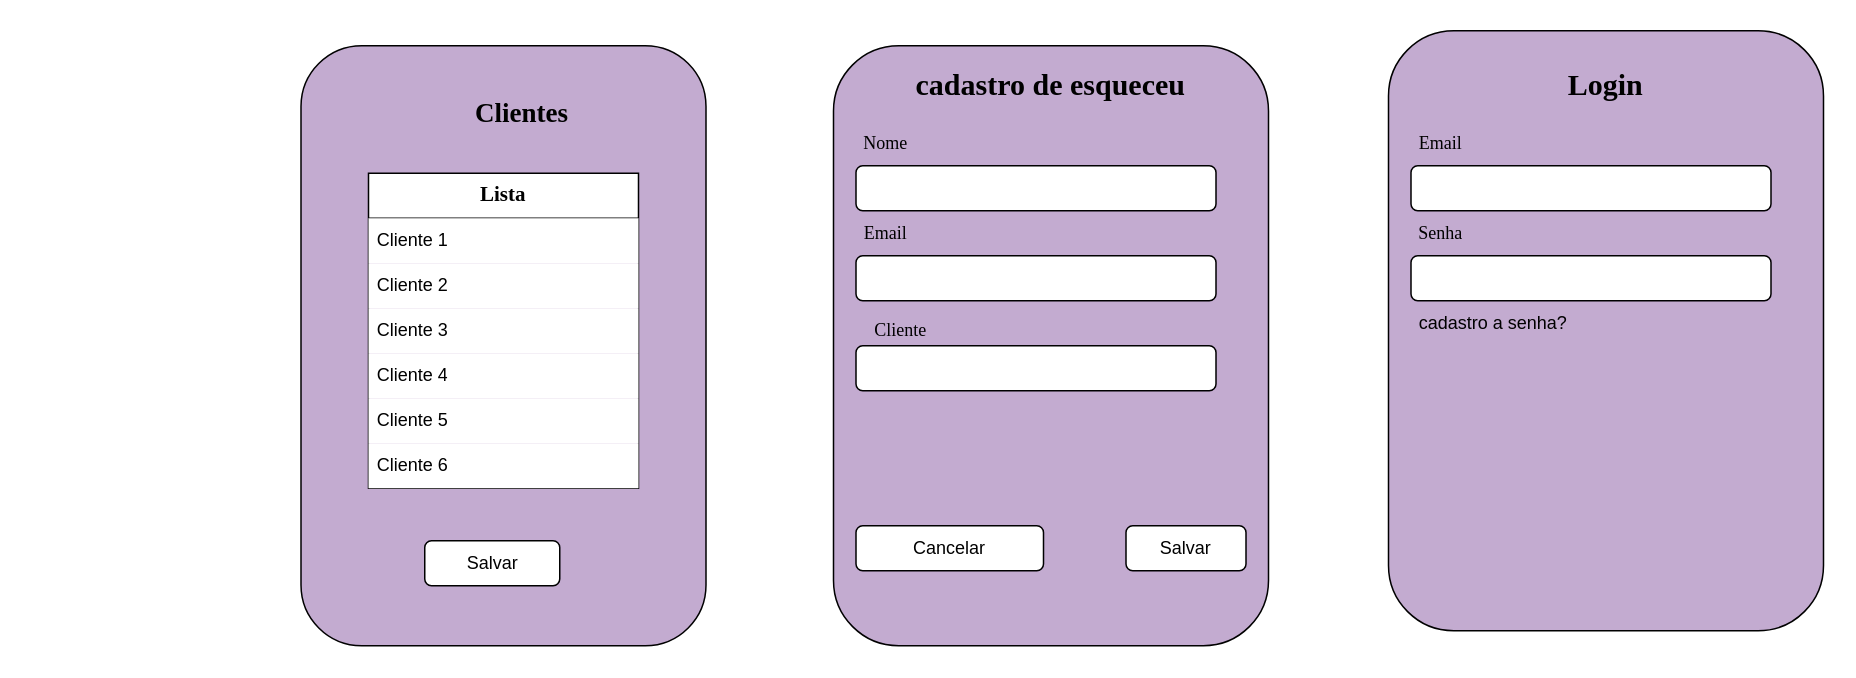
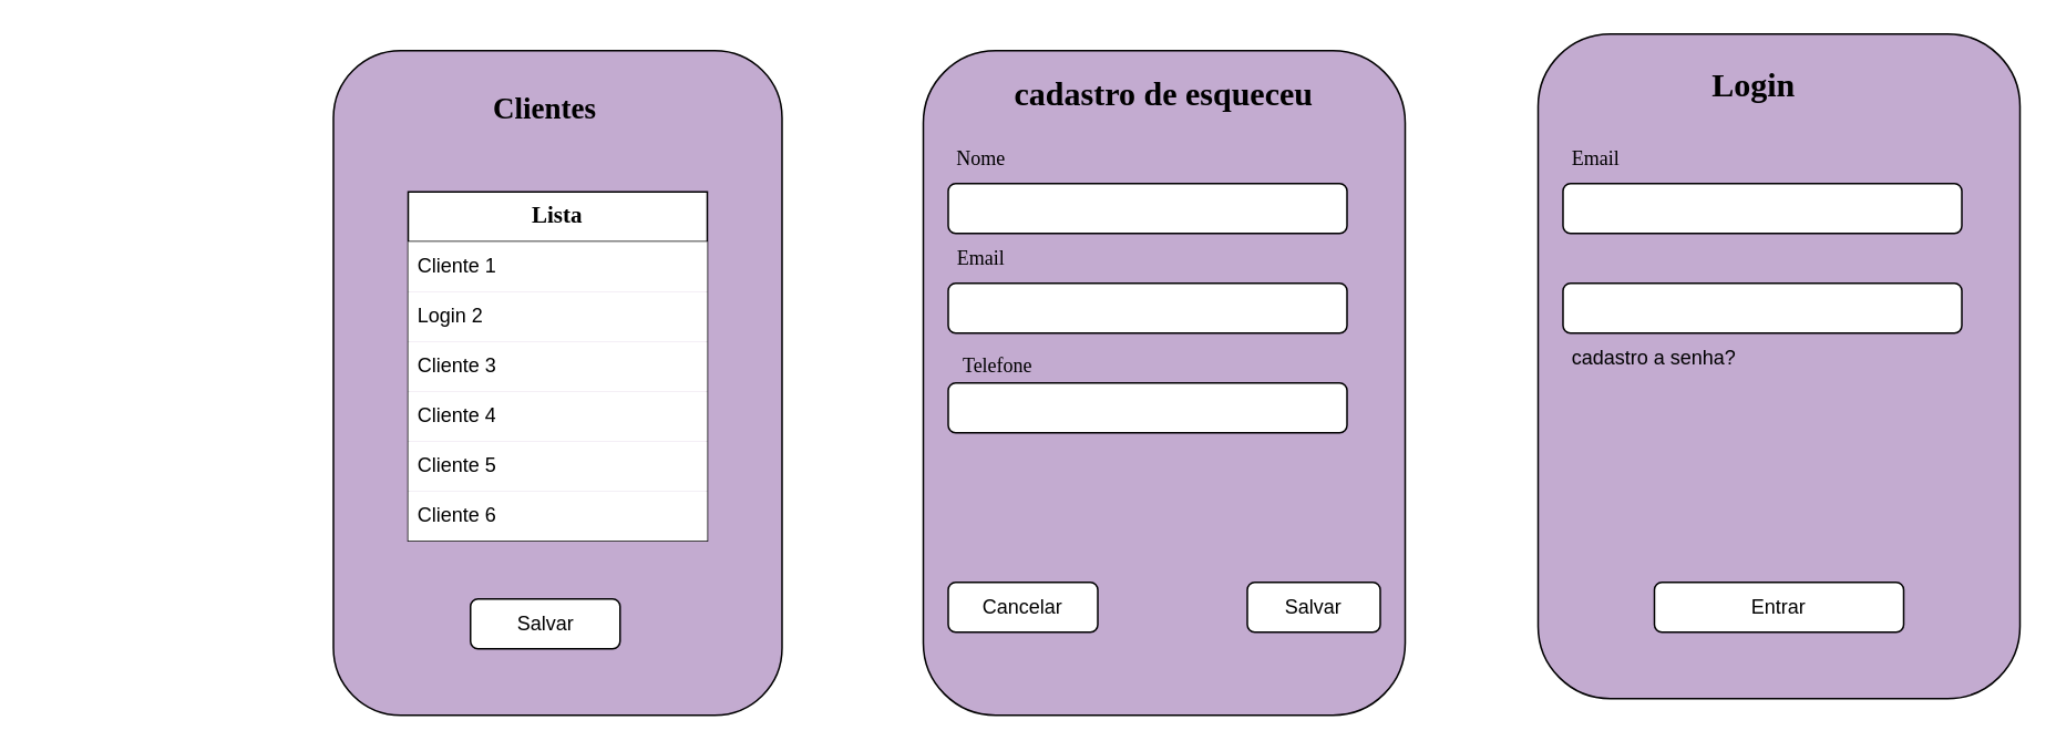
  <mxCell id="0" />
  <mxCell id="1" parent="0" />
  <mxCell id="2" value="" style="rounded=1;whiteSpace=wrap;html=1;fillColor=#C3ABD0;gradientColor=none;" parent="1" vertex="1"><mxGeometry x="555" y="30" width="290" height="400" as="geometry" /></mxCell>
  <mxCell id="3" value="" style="rounded=1;whiteSpace=wrap;html=1;" parent="1" vertex="1"><mxGeometry x="570" y="110" width="240" height="30" as="geometry" /></mxCell>
  <mxCell id="4" value="&lt;font face=&quot;Times New Roman&quot; size=&quot;1&quot; style=&quot;&quot;&gt;&lt;b style=&quot;font-size: 20px;&quot;&gt;cadastro de esqueceu&lt;/b&gt;&lt;/font&gt;" style="text;html=1;align=center;verticalAlign=middle;whiteSpace=wrap;rounded=0;fillColor=none;strokeWidth=0;" parent="1" vertex="1"><mxGeometry x="590" y="40" width="220" height="30" as="geometry" /></mxCell>
  <mxCell id="5" value="&lt;font face=&quot;Times New Roman&quot;&gt;Nome&lt;/font&gt;" style="text;html=1;align=center;verticalAlign=middle;whiteSpace=wrap;rounded=0;" parent="1" vertex="1"><mxGeometry x="560" y="80" width="60" height="30" as="geometry" /></mxCell>
  <mxCell id="6" value="" style="rounded=1;whiteSpace=wrap;html=1;" parent="1" vertex="1"><mxGeometry x="570" y="170" width="240" height="30" as="geometry" /></mxCell>
  <mxCell id="7" value="&lt;font face=&quot;Times New Roman&quot;&gt;Email&lt;/font&gt;" style="text;html=1;align=center;verticalAlign=middle;whiteSpace=wrap;rounded=0;" parent="1" vertex="1"><mxGeometry x="560" y="140" width="60" height="30" as="geometry" /></mxCell>
  <mxCell id="8" value="" style="rounded=1;whiteSpace=wrap;html=1;" parent="1" vertex="1"><mxGeometry x="570" y="230" width="240" height="30" as="geometry" /></mxCell>
- <mxCell id="9" value="&lt;font face=&quot;Times New Roman&quot;&gt;Cliente&lt;/font&gt;" style="text;html=1;align=center;verticalAlign=middle;whiteSpace=wrap;rounded=0;" parent="1" vertex="1"><mxGeometry x="570" y="205" width="60" height="30" as="geometry" /></mxCell>
+ <mxCell id="9" value="&lt;font face=&quot;Times New Roman&quot;&gt;Telefone&lt;/font&gt;" style="text;html=1;align=center;verticalAlign=middle;whiteSpace=wrap;rounded=0;" parent="1" vertex="1"><mxGeometry x="570" y="205" width="60" height="30" as="geometry" /></mxCell>
  <mxCell id="10" value="Salvar" style="rounded=1;whiteSpace=wrap;html=1;" parent="1" vertex="1"><mxGeometry x="750" y="350" width="80" height="30" as="geometry" /></mxCell>
- <mxCell id="11" value="Cancelar" style="rounded=1;whiteSpace=wrap;html=1;" parent="1" vertex="1"><mxGeometry x="570" y="350" width="125" height="30" as="geometry" /></mxCell>
+ <mxCell id="11" value="Cancelar" style="rounded=1;whiteSpace=wrap;html=1;" parent="1" vertex="1"><mxGeometry x="570" y="350" width="90" height="30" as="geometry" /></mxCell>
  <mxCell id="12" value="" style="rounded=1;whiteSpace=wrap;html=1;fillColor=#C3ABD0;" parent="1" vertex="1"><mxGeometry x="925" y="20" width="290" height="400" as="geometry" /></mxCell>
- <mxCell id="13" value="&lt;span style=&quot;font-size: 15px;&quot;&gt;&lt;b style=&quot;font-size: 20px;&quot;&gt;&lt;font face=&quot;Times New Roman&quot;&gt;Login&lt;/font&gt;&lt;/b&gt;&lt;/span&gt;" style="text;html=1;align=center;verticalAlign=middle;whiteSpace=wrap;rounded=0;" parent="1" vertex="1"><mxGeometry x="950" y="40" width="240" height="30" as="geometry" /></mxCell>
+ <mxCell id="13" value="&lt;span style=&quot;font-size: 15px;&quot;&gt;&lt;b style=&quot;font-size: 20px;&quot;&gt;&lt;font face=&quot;Times New Roman&quot;&gt;Login&lt;/font&gt;&lt;/b&gt;&lt;/span&gt;" style="text;html=1;align=center;verticalAlign=middle;whiteSpace=wrap;rounded=0;" parent="1" vertex="1"><mxGeometry x="935" y="35" width="240" height="30" as="geometry" /></mxCell>
  <mxCell id="14" value="" style="rounded=1;whiteSpace=wrap;html=1;" parent="1" vertex="1"><mxGeometry x="940" y="110" width="240" height="30" as="geometry" /></mxCell>
  <mxCell id="15" value="&lt;font face=&quot;Times New Roman&quot;&gt;Email&lt;/font&gt;" style="text;html=1;align=center;verticalAlign=middle;whiteSpace=wrap;rounded=0;" parent="1" vertex="1"><mxGeometry x="930" y="80" width="60" height="30" as="geometry" /></mxCell>
  <mxCell id="16" value="" style="rounded=1;whiteSpace=wrap;html=1;" parent="1" vertex="1"><mxGeometry x="940" y="170" width="240" height="30" as="geometry" /></mxCell>
- <mxCell id="17" value="&lt;font face=&quot;Times New Roman&quot;&gt;Senha&lt;/font&gt;" style="text;html=1;align=center;verticalAlign=middle;whiteSpace=wrap;rounded=0;" parent="1" vertex="1"><mxGeometry x="930" y="140" width="60" height="30" as="geometry" /></mxCell>
+ <mxCell id="18" value="Entrar" style="rounded=1;whiteSpace=wrap;html=1;" parent="1" vertex="1"><mxGeometry x="995" y="350" width="150" height="30" as="geometry" /></mxCell>
  <mxCell id="19" value="cadastro a senha?" style="text;html=1;align=center;verticalAlign=middle;whiteSpace=wrap;rounded=0;" parent="1" vertex="1"><mxGeometry x="940" y="200" width="110" height="30" as="geometry" /></mxCell>
  <mxCell id="20" value="" style="rounded=1;whiteSpace=wrap;html=1;fillColor=#C3ABD0;" vertex="1" parent="1"><mxGeometry x="200" y="30" width="270" height="400" as="geometry" /></mxCell>
- <mxCell id="21" value="&lt;font face=&quot;Times New Roman&quot; style=&quot;font-size: 18px;&quot;&gt;&lt;b&gt;Clientes&lt;/b&gt;&lt;/font&gt;" style="text;html=1;align=center;verticalAlign=middle;whiteSpace=wrap;rounded=0;" vertex="1" parent="1"><mxGeometry x="280" y="60" width="135" height="30" as="geometry" /></mxCell>
+ <mxCell id="21" value="&lt;font face=&quot;Times New Roman&quot; style=&quot;font-size: 18px;&quot;&gt;&lt;b&gt;Clientes&lt;/b&gt;&lt;/font&gt;" style="text;html=1;align=center;verticalAlign=middle;whiteSpace=wrap;rounded=0;" vertex="1" parent="1"><mxGeometry x="260" y="50" width="135" height="30" as="geometry" /></mxCell>
  <mxCell id="22" value="" style="shape=tableRow;horizontal=0;startSize=0;swimlaneHead=0;swimlaneBody=0;top=0;left=0;bottom=0;right=0;collapsible=0;dropTarget=0;fillColor=none;points=[[0,0.5],[1,0.5]];portConstraint=eastwest;fontSize=16;strokeColor=inherit;" vertex="1" parent="1"><mxGeometry x="20" y="80" width="180" height="80" as="geometry" /></mxCell>
  <mxCell id="23" value="" style="shape=partialRectangle;html=1;whiteSpace=wrap;connectable=0;fillColor=none;top=0;left=0;bottom=0;right=0;overflow=hidden;fontSize=12;strokeColor=inherit;" vertex="1" parent="22"><mxGeometry x="60" width="60" height="80" as="geometry"><mxRectangle width="60" height="80" as="alternateBounds" /></mxGeometry></mxCell>
  <mxCell id="24" value="" style="shape=partialRectangle;html=1;whiteSpace=wrap;connectable=0;fillColor=none;top=0;left=0;bottom=0;right=0;overflow=hidden;fontSize=12;strokeColor=inherit;" vertex="1" parent="22"><mxGeometry x="110" y="15" width="60" height="80" as="geometry"><mxRectangle width="60" height="80" as="alternateBounds" /></mxGeometry></mxCell>
  <mxCell id="25" value="&lt;font face=&quot;Times New Roman&quot; style=&quot;font-size: 14px;&quot;&gt;&lt;b&gt;Lista&lt;/b&gt;&lt;/font&gt;" style="swimlane;fontStyle=0;childLayout=stackLayout;horizontal=1;startSize=30;horizontalStack=0;resizeParent=1;resizeParentMax=0;resizeLast=0;collapsible=1;marginBottom=0;whiteSpace=wrap;html=1;" vertex="1" parent="1"><mxGeometry x="245" y="115" width="180" height="210" as="geometry" /></mxCell>
  <mxCell id="26" value="Cliente 1" style="text;strokeColor=none;fillColor=default;align=left;verticalAlign=middle;spacingLeft=4;spacingRight=4;overflow=hidden;points=[[0,0.5],[1,0.5]];portConstraint=eastwest;rotatable=0;whiteSpace=wrap;html=1;" vertex="1" parent="25"><mxGeometry y="30" width="180" height="30" as="geometry" /></mxCell>
- <mxCell id="27" value="Cliente 2" style="text;strokeColor=none;fillColor=default;align=left;verticalAlign=middle;spacingLeft=4;spacingRight=4;overflow=hidden;points=[[0,0.5],[1,0.5]];portConstraint=eastwest;rotatable=0;whiteSpace=wrap;html=1;" vertex="1" parent="25"><mxGeometry y="60" width="180" height="30" as="geometry" /></mxCell>
+ <mxCell id="27" value="Login 2" style="text;strokeColor=none;fillColor=default;align=left;verticalAlign=middle;spacingLeft=4;spacingRight=4;overflow=hidden;points=[[0,0.5],[1,0.5]];portConstraint=eastwest;rotatable=0;whiteSpace=wrap;html=1;" vertex="1" parent="25"><mxGeometry y="60" width="180" height="30" as="geometry" /></mxCell>
  <mxCell id="28" value="Cliente 3" style="text;strokeColor=none;fillColor=default;align=left;verticalAlign=middle;spacingLeft=4;spacingRight=4;overflow=hidden;points=[[0,0.5],[1,0.5]];portConstraint=eastwest;rotatable=0;whiteSpace=wrap;html=1;" vertex="1" parent="25"><mxGeometry y="90" width="180" height="30" as="geometry" /></mxCell>
  <mxCell id="29" value="Cliente 4" style="text;strokeColor=none;fillColor=default;align=left;verticalAlign=middle;spacingLeft=4;spacingRight=4;overflow=hidden;points=[[0,0.5],[1,0.5]];portConstraint=eastwest;rotatable=0;whiteSpace=wrap;html=1;" vertex="1" parent="25"><mxGeometry y="120" width="180" height="30" as="geometry" /></mxCell>
  <mxCell id="30" value="Cliente 5" style="text;strokeColor=none;fillColor=default;align=left;verticalAlign=middle;spacingLeft=4;spacingRight=4;overflow=hidden;points=[[0,0.5],[1,0.5]];portConstraint=eastwest;rotatable=0;whiteSpace=wrap;html=1;" vertex="1" parent="25"><mxGeometry y="150" width="180" height="30" as="geometry" /></mxCell>
  <mxCell id="31" value="Cliente 6" style="text;strokeColor=none;fillColor=default;align=left;verticalAlign=middle;spacingLeft=4;spacingRight=4;overflow=hidden;points=[[0,0.5],[1,0.5]];portConstraint=eastwest;rotatable=0;whiteSpace=wrap;html=1;" vertex="1" parent="25"><mxGeometry y="180" width="180" height="30" as="geometry" /></mxCell>
  <mxCell id="32" value="Salvar" style="rounded=1;whiteSpace=wrap;html=1;" vertex="1" parent="1"><mxGeometry x="282.5" y="360" width="90" height="30" as="geometry" /></mxCell>
